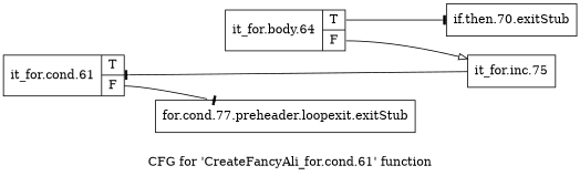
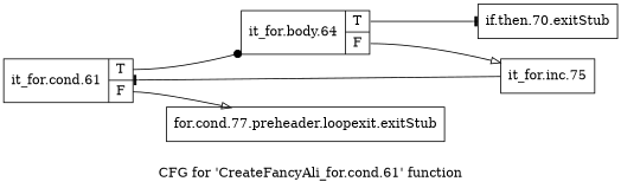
  digraph {
    label="CFG for 'CreateFancyAli_for.cond.61' function"
    rankdir=LR
    node [shape=record]
    edge [arrowhead=onormal tailport=s1]
    n1 [label="{it_for.cond.61|{<s0>T|<s1>F}}"]
    n2 [label="{for.cond.77.preheader.loopexit.exitStub}"]
    n3 [label="{it_for.body.64|{<s0>T|<s1>F}}"]
    n4 [label="{if.then.70.exitStub}"]
    n5 [label="{it_for.inc.75}"]
-   n1 -> n2 [arrowhead=tee]
+   n1 -> n2
+   n1 -> n3 [arrowhead=dot tailport=s0]
    n3 -> n4 [arrowhead=tee tailport=s0]
    n3 -> n5
    n5 -> n1 [arrowhead=tee tailport=""]
  }
